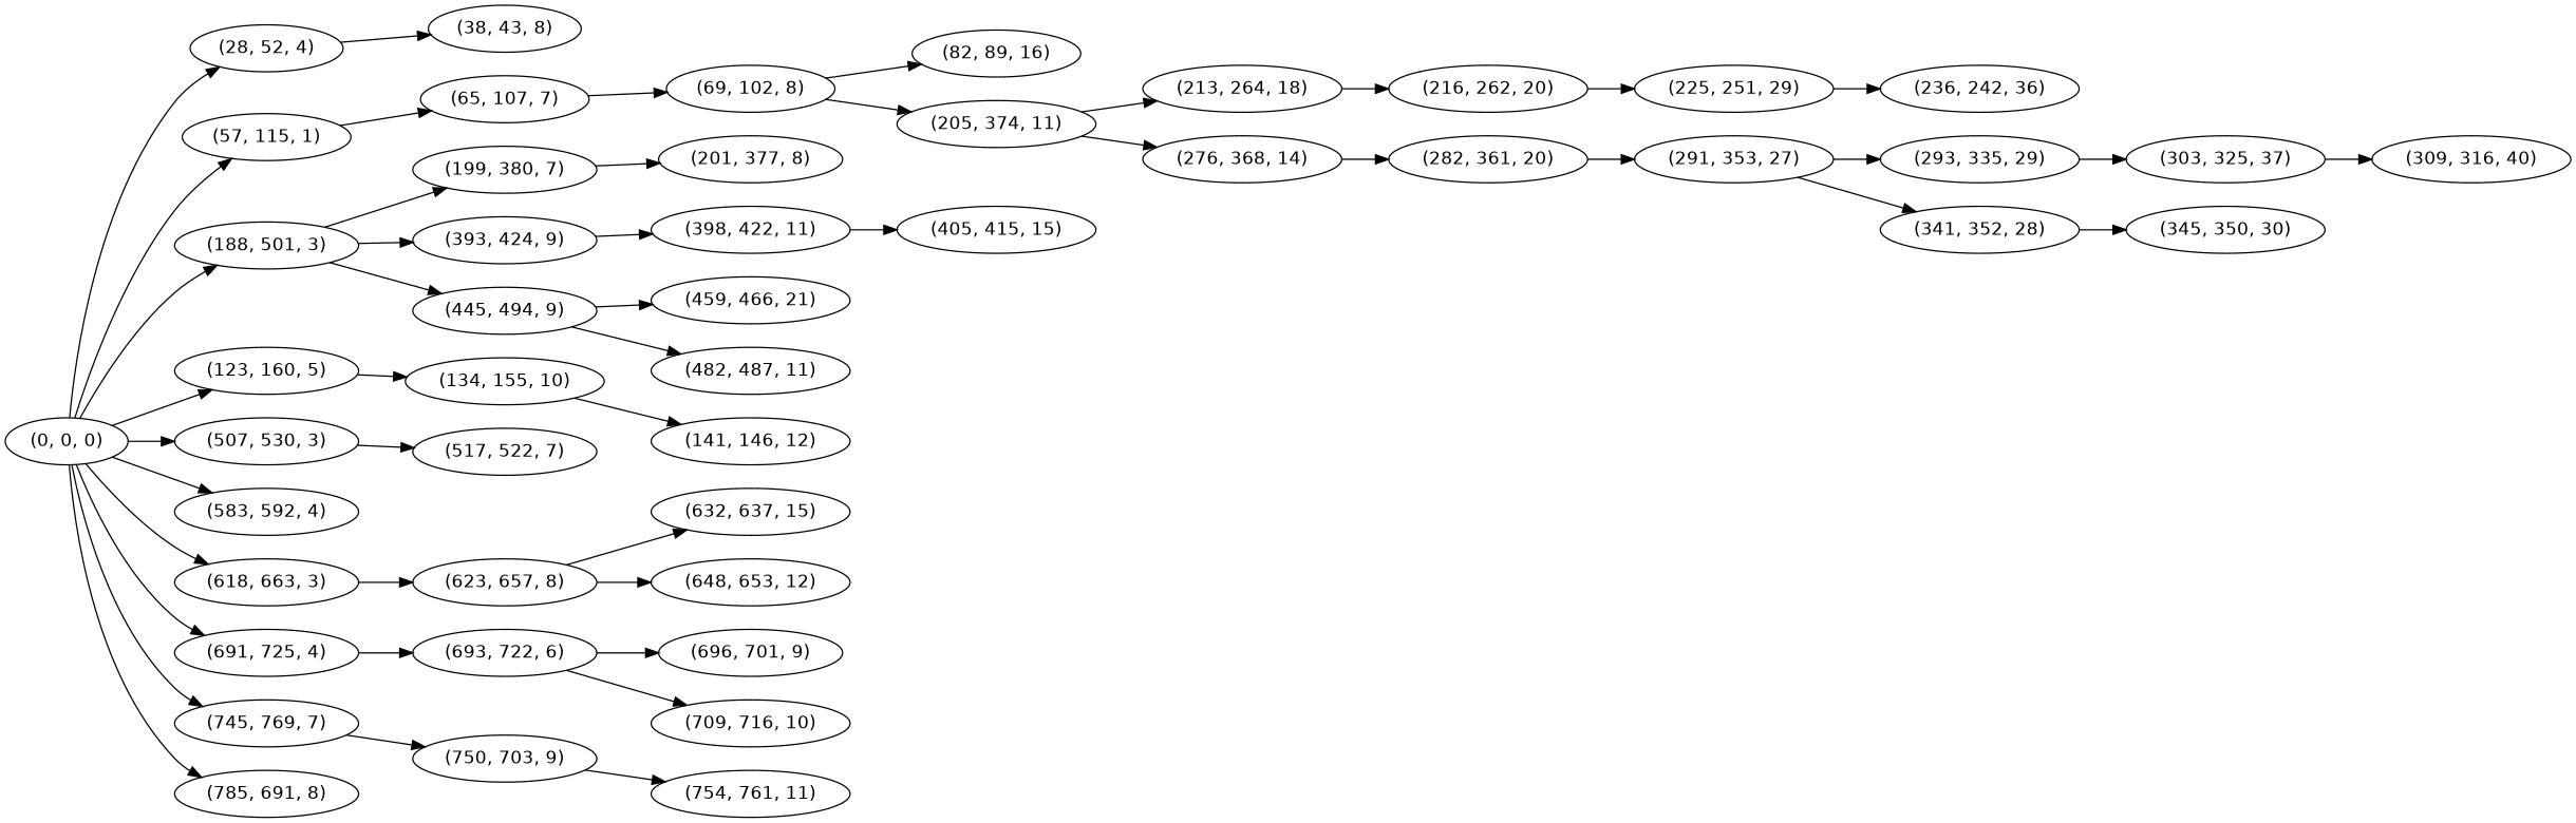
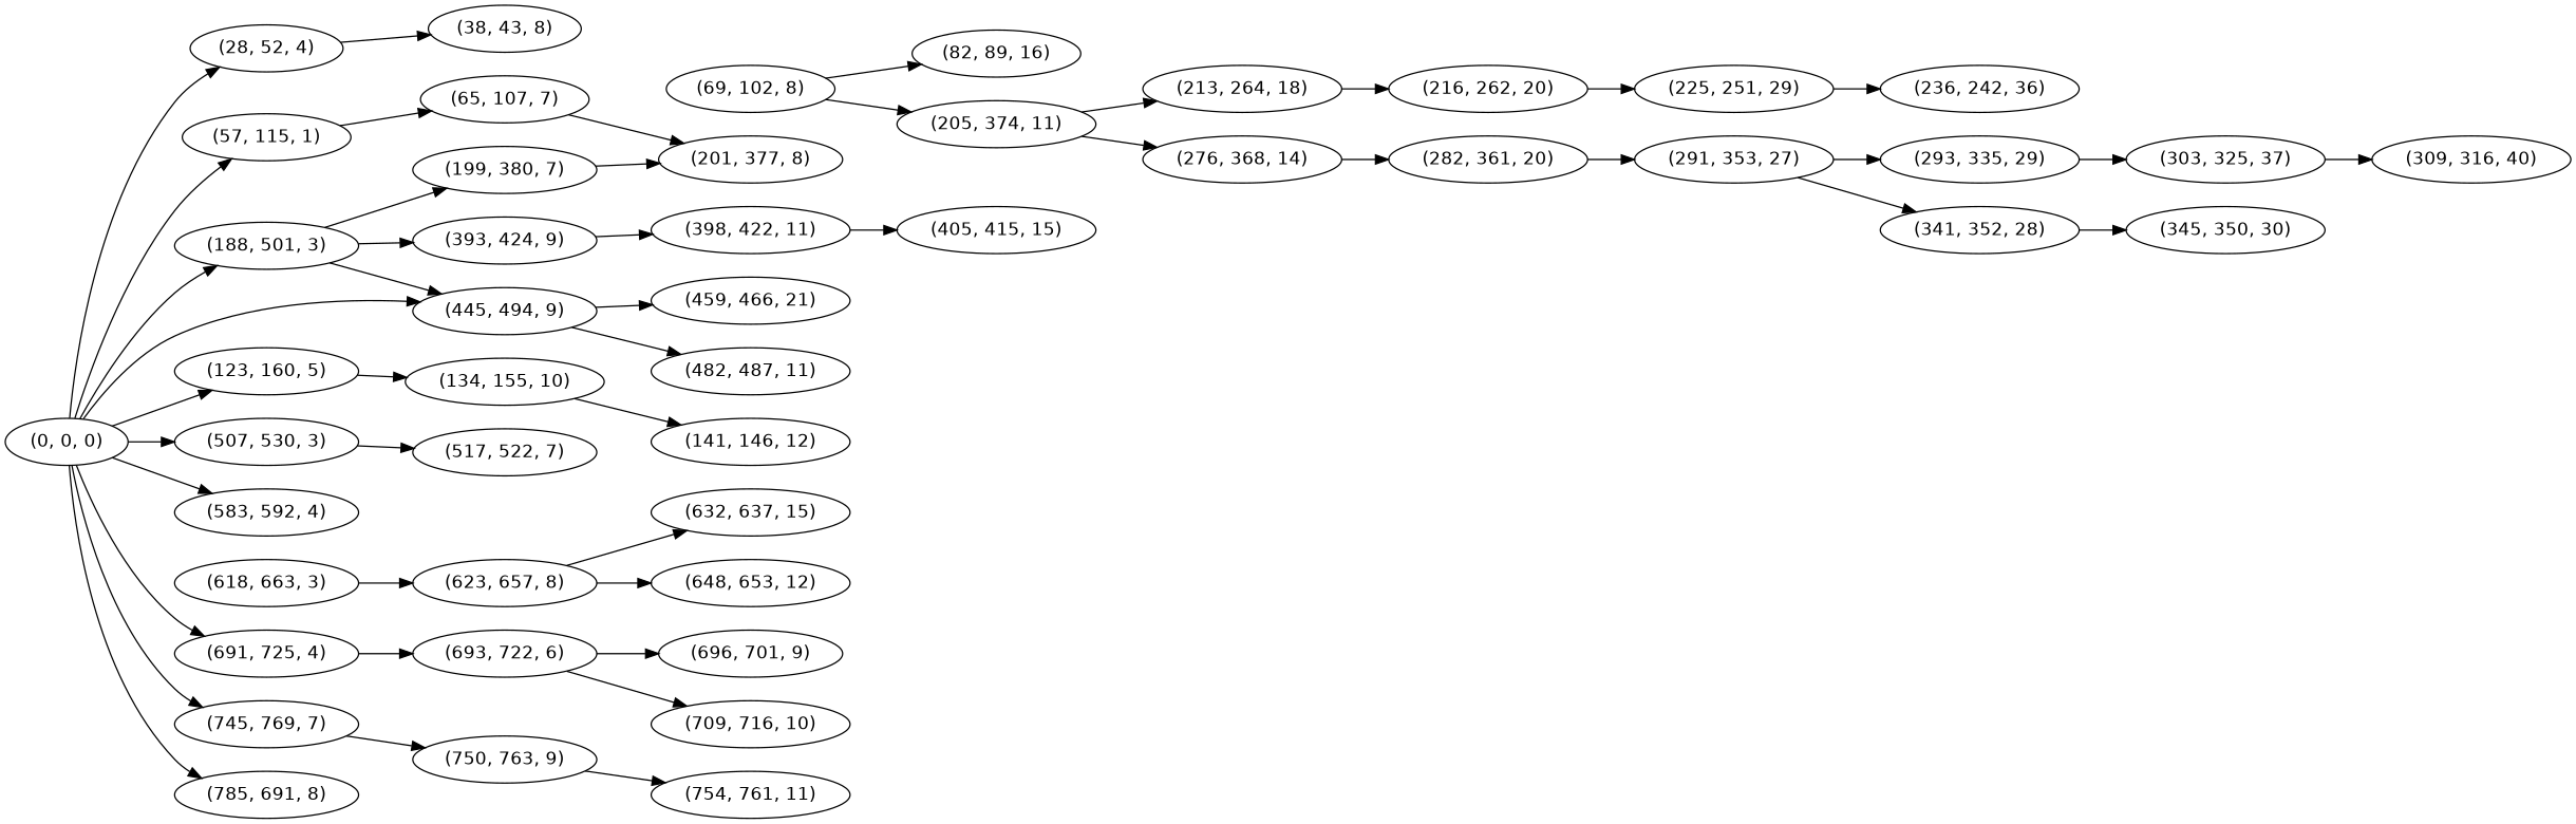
  digraph {
    fontname="DejaVu Sans"
    rankdir=LR
    node [fontname="DejaVu Sans"]
    edge [fontname="DejaVu Sans"]
    "(0, 0, 0)"
    "(28, 52, 4)"
    "(57, 115, 1)"
    "(123, 160, 5)"
    "(188, 501, 3)"
    "(507, 530, 3)"
    "(583, 592, 4)"
    "(618, 663, 3)"
    "(691, 725, 4)"
    "(745, 769, 7)"
    n11 [label="(785, 691, 8)"]
    "(38, 43, 8)"
    "(65, 107, 7)"
    "(134, 155, 10)"
    "(199, 380, 7)"
    "(393, 424, 9)"
    "(445, 494, 9)"
    "(517, 522, 7)"
    "(623, 657, 8)"
    "(693, 722, 6)"
-   "(750, 763, 9)" [label="(750, 703, 9)"]
+   "(750, 763, 9)"
    "(69, 102, 8)"
    "(82, 89, 16)"
    "(205, 374, 11)"
    "(141, 146, 12)"
    "(201, 377, 8)"
    "(398, 422, 11)"
    "(459, 466, 21)"
    "(482, 487, 11)"
    "(213, 264, 18)"
    "(276, 368, 14)"
    "(216, 262, 20)"
    "(282, 361, 20)"
    "(225, 251, 29)"
    "(236, 242, 36)"
    "(291, 353, 27)"
    "(293, 335, 29)"
    "(341, 352, 28)"
    "(303, 325, 37)"
    "(345, 350, 30)"
    "(309, 316, 40)"
    "(405, 415, 15)"
    "(632, 637, 15)"
    "(648, 653, 12)"
    "(696, 701, 9)"
    "(709, 716, 10)"
    "(754, 761, 11)"
    "(0, 0, 0)" -> "(28, 52, 4)"
    "(0, 0, 0)" -> "(57, 115, 1)"
    "(0, 0, 0)" -> "(123, 160, 5)"
    "(0, 0, 0)" -> "(188, 501, 3)"
    "(0, 0, 0)" -> "(507, 530, 3)"
    "(0, 0, 0)" -> "(583, 592, 4)"
-   "(0, 0, 0)" -> "(618, 663, 3)"
+   "(0, 0, 0)" -> "(445, 494, 9)"
    "(0, 0, 0)" -> "(691, 725, 4)"
    "(0, 0, 0)" -> "(745, 769, 7)"
    "(0, 0, 0)" -> n11
    "(28, 52, 4)" -> "(38, 43, 8)"
    "(57, 115, 1)" -> "(65, 107, 7)"
    "(123, 160, 5)" -> "(134, 155, 10)"
    "(188, 501, 3)" -> "(199, 380, 7)"
    "(188, 501, 3)" -> "(393, 424, 9)"
    "(188, 501, 3)" -> "(445, 494, 9)"
    "(507, 530, 3)" -> "(517, 522, 7)"
    "(618, 663, 3)" -> "(623, 657, 8)"
    "(691, 725, 4)" -> "(693, 722, 6)"
    "(745, 769, 7)" -> "(750, 763, 9)"
-   "(65, 107, 7)" -> "(69, 102, 8)"
+   "(65, 107, 7)" -> "(201, 377, 8)"
    "(134, 155, 10)" -> "(141, 146, 12)"
    "(199, 380, 7)" -> "(201, 377, 8)"
    "(393, 424, 9)" -> "(398, 422, 11)"
    "(445, 494, 9)" -> "(459, 466, 21)"
    "(445, 494, 9)" -> "(482, 487, 11)"
    "(623, 657, 8)" -> "(632, 637, 15)"
    "(623, 657, 8)" -> "(648, 653, 12)"
    "(693, 722, 6)" -> "(696, 701, 9)"
    "(693, 722, 6)" -> "(709, 716, 10)"
    "(750, 763, 9)" -> "(754, 761, 11)"
    "(69, 102, 8)" -> "(82, 89, 16)"
    "(69, 102, 8)" -> "(205, 374, 11)"
    "(205, 374, 11)" -> "(213, 264, 18)"
    "(205, 374, 11)" -> "(276, 368, 14)"
    "(398, 422, 11)" -> "(405, 415, 15)"
    "(213, 264, 18)" -> "(216, 262, 20)"
    "(276, 368, 14)" -> "(282, 361, 20)"
    "(216, 262, 20)" -> "(225, 251, 29)"
    "(282, 361, 20)" -> "(291, 353, 27)"
    "(225, 251, 29)" -> "(236, 242, 36)"
    "(291, 353, 27)" -> "(293, 335, 29)"
    "(291, 353, 27)" -> "(341, 352, 28)"
    "(293, 335, 29)" -> "(303, 325, 37)"
    "(341, 352, 28)" -> "(345, 350, 30)"
    "(303, 325, 37)" -> "(309, 316, 40)"
  }
